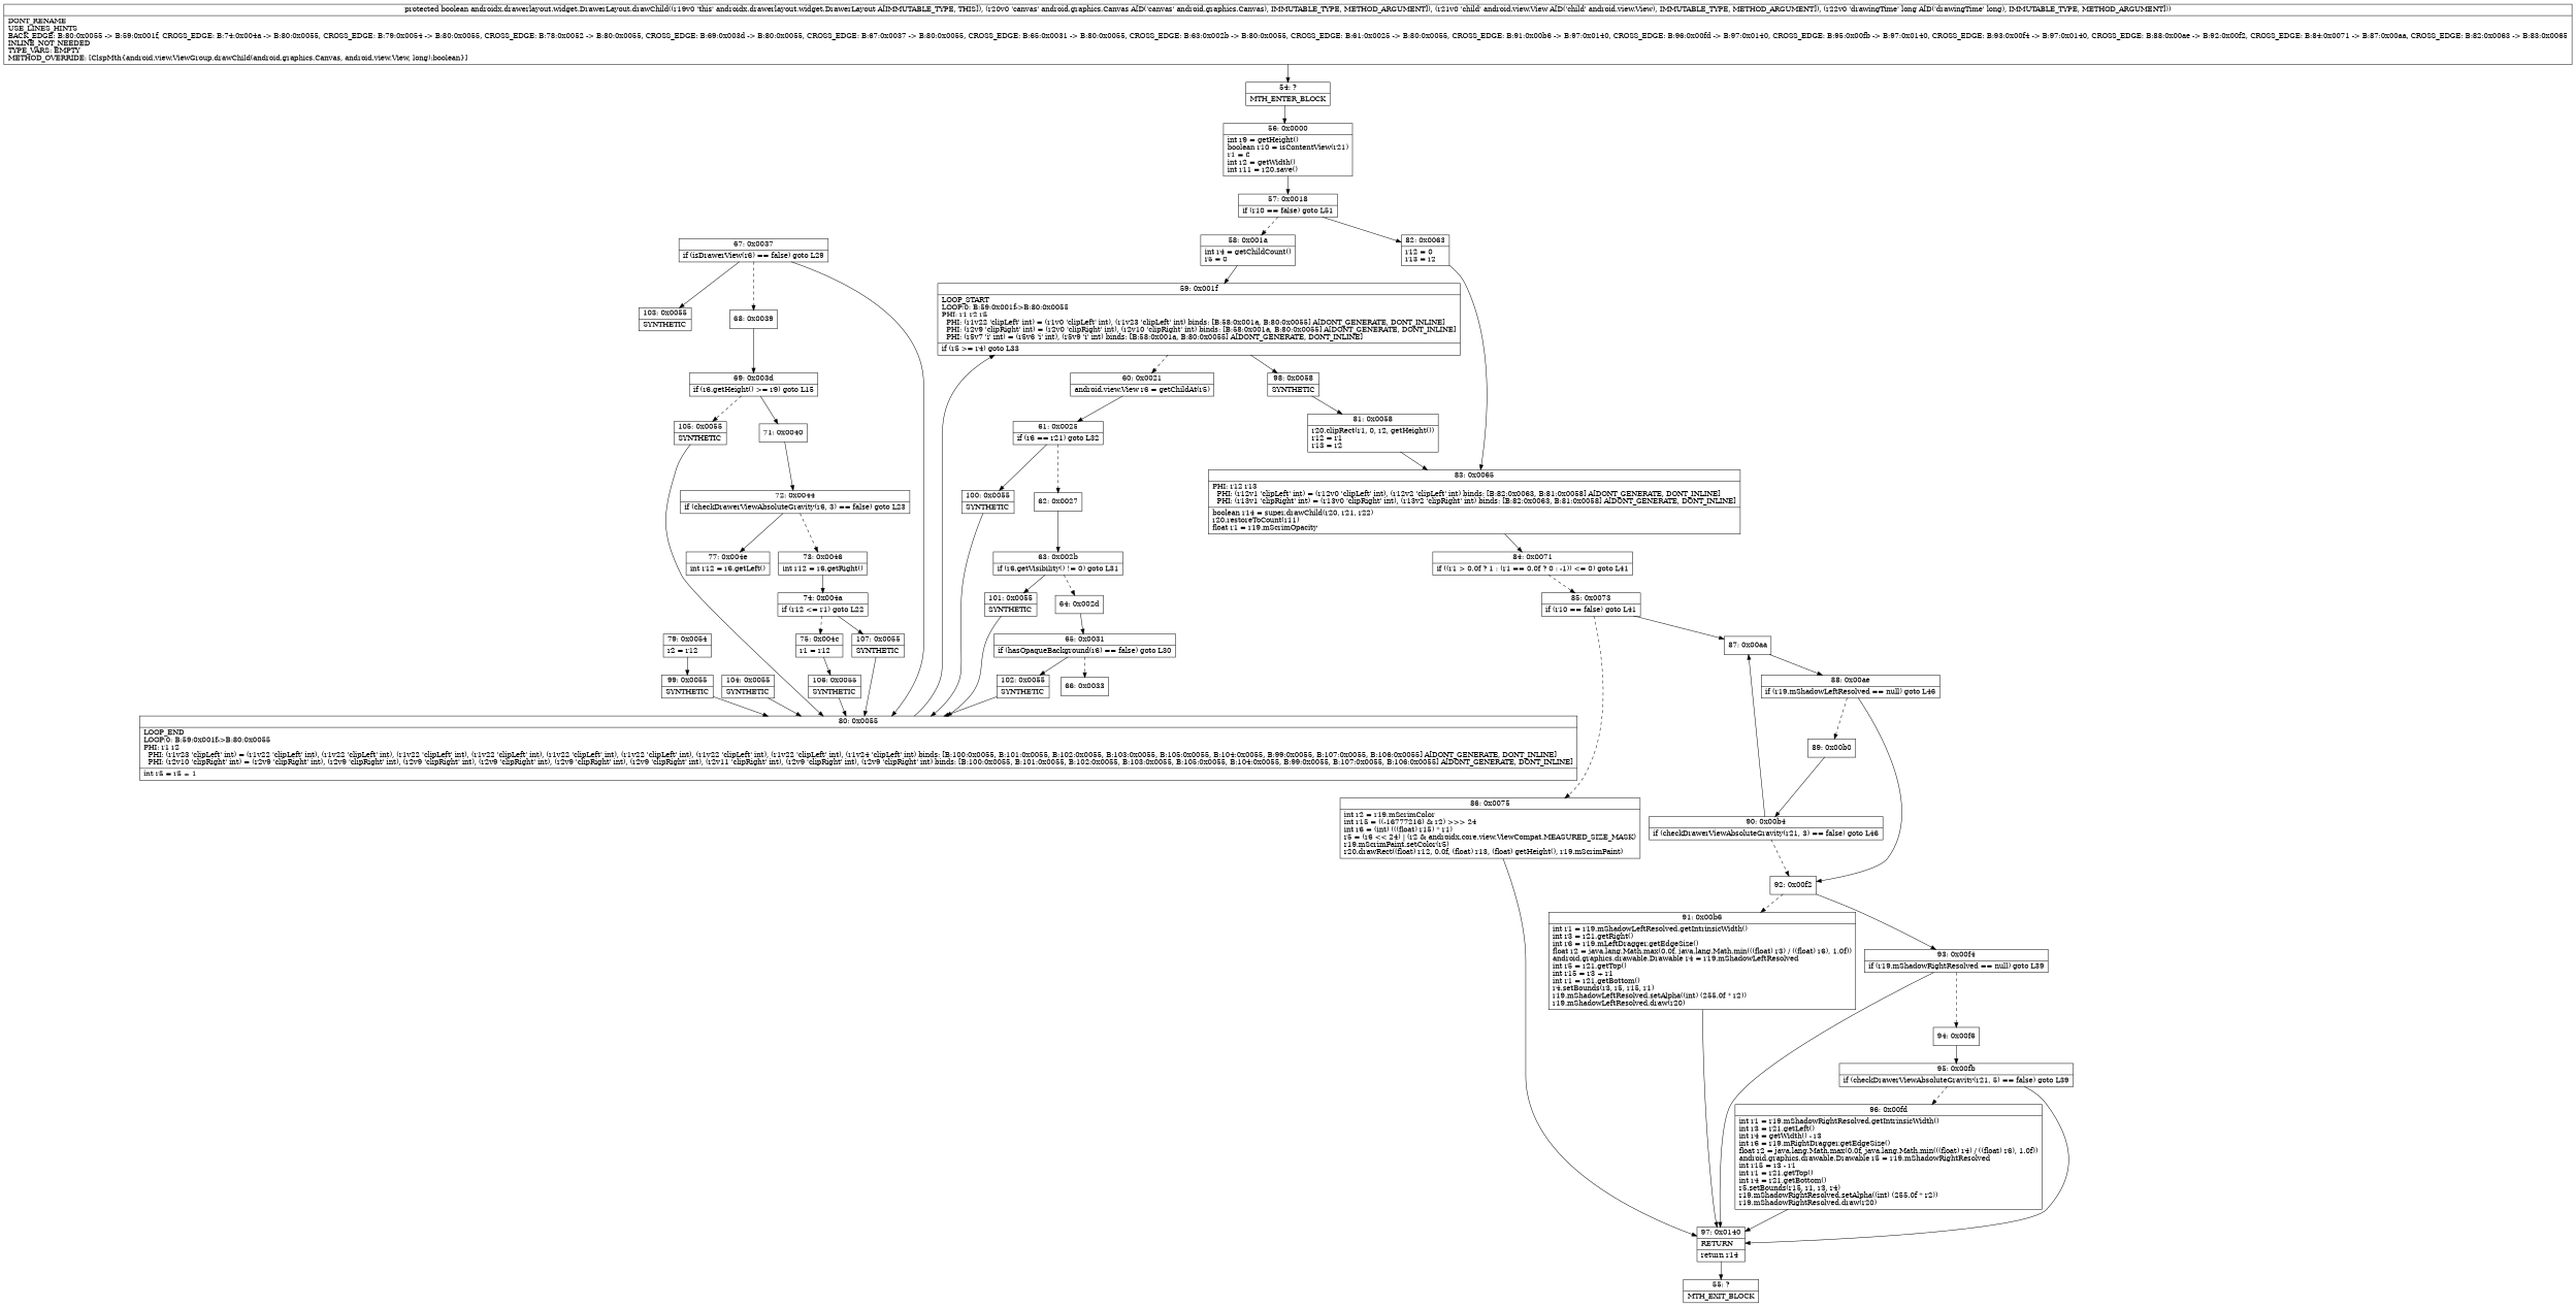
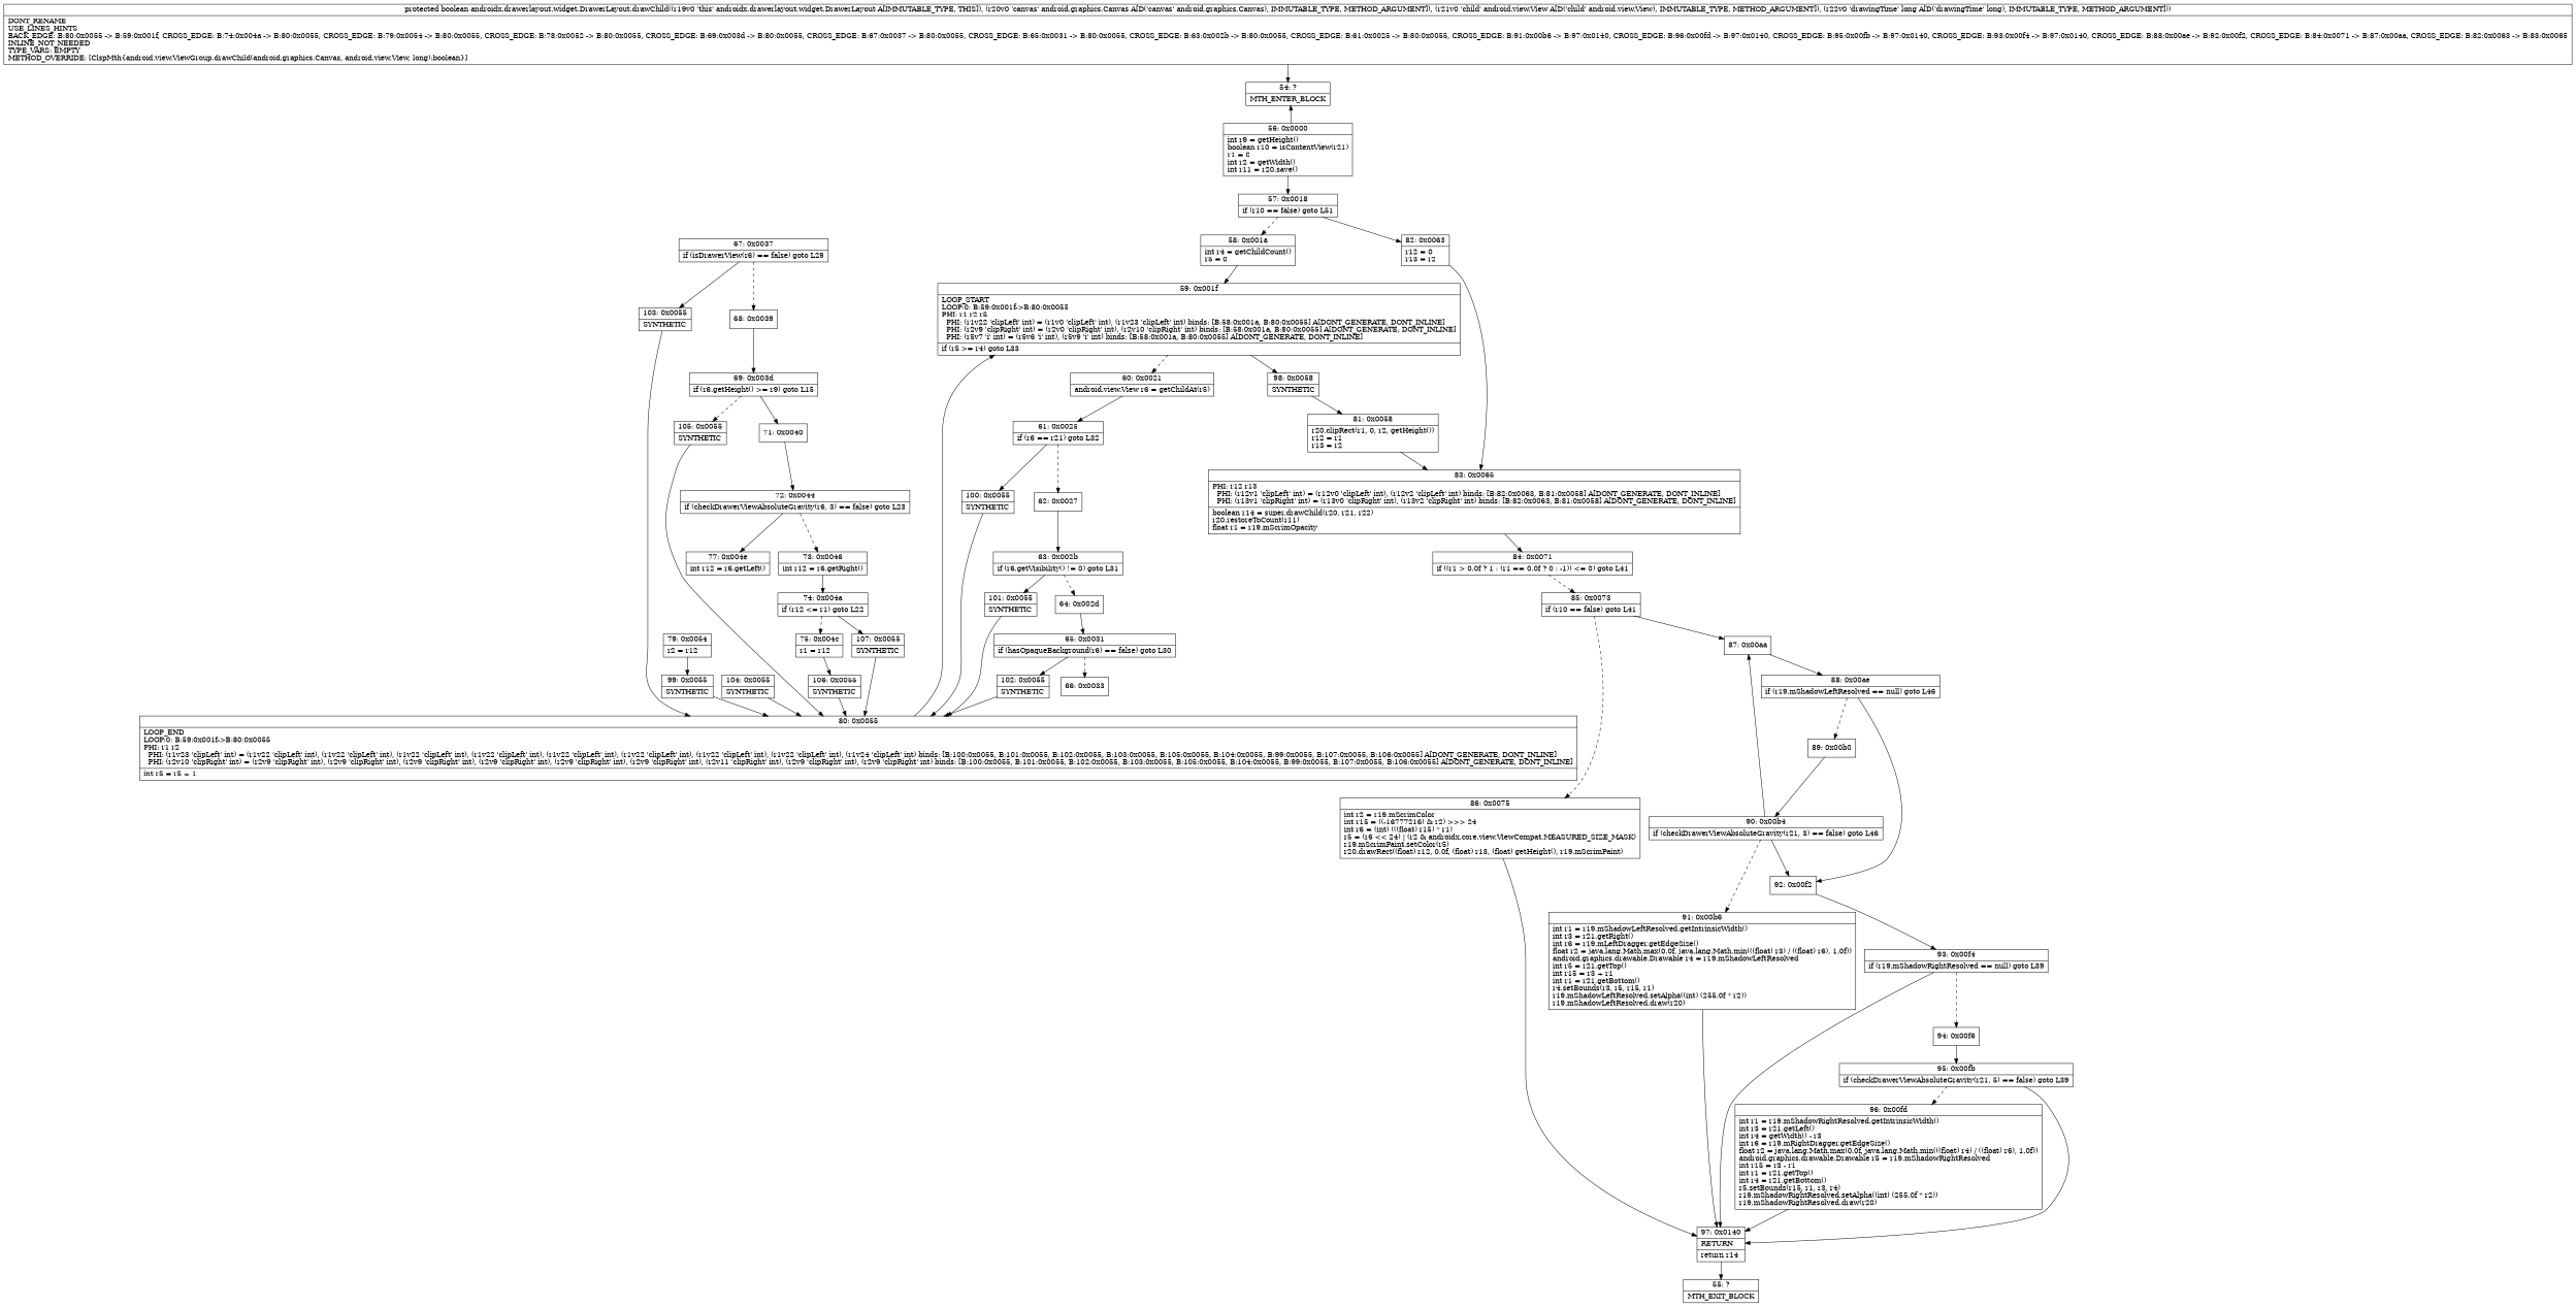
  digraph {
    node [shape=record]
    n1 [label="{54\:\ ?|MTH_ENTER_BLOCK\l}"]
    n2 [label="{56\:\ 0x0000|int r9 = getHeight()\lboolean r10 = isContentView(r21)\lr1 = 0\lint r2 = getWidth()\lint r11 = r20.save()\l}"]
    n3 [label="{57\:\ 0x0018|if (r10 == false) goto L51\l}"]
    n4 [label="{58\:\ 0x001a|int r4 = getChildCount()\lr5 = 0\l}"]
    n5 [label="{82\:\ 0x0063|r12 = 0\lr13 = r2\l}"]
    n6 [label="{59\:\ 0x001f|LOOP_START\lLOOP:0: B:59:0x001f\-\>B:80:0x0055\lPHI: r1 r2 r5 \l  PHI: (r1v22 'clipLeft' int) = (r1v0 'clipLeft' int), (r1v23 'clipLeft' int) binds: [B:58:0x001a, B:80:0x0055] A[DONT_GENERATE, DONT_INLINE]\l  PHI: (r2v9 'clipRight' int) = (r2v0 'clipRight' int), (r2v10 'clipRight' int) binds: [B:58:0x001a, B:80:0x0055] A[DONT_GENERATE, DONT_INLINE]\l  PHI: (r5v7 'i' int) = (r5v6 'i' int), (r5v9 'i' int) binds: [B:58:0x001a, B:80:0x0055] A[DONT_GENERATE, DONT_INLINE]\l|if (r5 \>= r4) goto L33\l}"]
    n7 [label="{83\:\ 0x0065|PHI: r12 r13 \l  PHI: (r12v1 'clipLeft' int) = (r12v0 'clipLeft' int), (r12v2 'clipLeft' int) binds: [B:82:0x0063, B:81:0x0058] A[DONT_GENERATE, DONT_INLINE]\l  PHI: (r13v1 'clipRight' int) = (r13v0 'clipRight' int), (r13v2 'clipRight' int) binds: [B:82:0x0063, B:81:0x0058] A[DONT_GENERATE, DONT_INLINE]\l|boolean r14 = super.drawChild(r20, r21, r22)\lr20.restoreToCount(r11)\lfloat r1 = r19.mScrimOpacity\l}"]
    n8 [label="{60\:\ 0x0021|android.view.View r6 = getChildAt(r5)\l}"]
    n9 [label="{98\:\ 0x0058|SYNTHETIC\l}"]
    n10 [label="{61\:\ 0x0025|if (r6 == r21) goto L32\l}"]
    n11 [label="{81\:\ 0x0058|r20.clipRect(r1, 0, r2, getHeight())\lr12 = r1\lr13 = r2\l}"]
    n12 [label="{62\:\ 0x0027}"]
    n13 [label="{100\:\ 0x0055|SYNTHETIC\l}"]
    n14 [label="{63\:\ 0x002b|if (r6.getVisibility() != 0) goto L31\l}"]
    n15 [label="{80\:\ 0x0055|LOOP_END\lLOOP:0: B:59:0x001f\-\>B:80:0x0055\lPHI: r1 r2 \l  PHI: (r1v23 'clipLeft' int) = (r1v22 'clipLeft' int), (r1v22 'clipLeft' int), (r1v22 'clipLeft' int), (r1v22 'clipLeft' int), (r1v22 'clipLeft' int), (r1v22 'clipLeft' int), (r1v22 'clipLeft' int), (r1v22 'clipLeft' int), (r1v24 'clipLeft' int) binds: [B:100:0x0055, B:101:0x0055, B:102:0x0055, B:103:0x0055, B:105:0x0055, B:104:0x0055, B:99:0x0055, B:107:0x0055, B:106:0x0055] A[DONT_GENERATE, DONT_INLINE]\l  PHI: (r2v10 'clipRight' int) = (r2v9 'clipRight' int), (r2v9 'clipRight' int), (r2v9 'clipRight' int), (r2v9 'clipRight' int), (r2v9 'clipRight' int), (r2v9 'clipRight' int), (r2v11 'clipRight' int), (r2v9 'clipRight' int), (r2v9 'clipRight' int) binds: [B:100:0x0055, B:101:0x0055, B:102:0x0055, B:103:0x0055, B:105:0x0055, B:104:0x0055, B:99:0x0055, B:107:0x0055, B:106:0x0055] A[DONT_GENERATE, DONT_INLINE]\l|int r5 = r5 + 1\l}"]
    n16 [label="{64\:\ 0x002d}"]
    n17 [label="{101\:\ 0x0055|SYNTHETIC\l}"]
    n18 [label="{65\:\ 0x0031|if (hasOpaqueBackground(r6) == false) goto L30\l}"]
    n19 [label="{66\:\ 0x0033}"]
    n20 [label="{102\:\ 0x0055|SYNTHETIC\l}"]
    n21 [label="{67\:\ 0x0037|if (isDrawerView(r6) == false) goto L29\l}"]
    n22 [label="{68\:\ 0x0039}"]
    n23 [label="{103\:\ 0x0055|SYNTHETIC\l}"]
    n24 [label="{69\:\ 0x003d|if (r6.getHeight() \>= r9) goto L15\l}"]
    n25 [label="{71\:\ 0x0040}"]
    n26 [label="{105\:\ 0x0055|SYNTHETIC\l}"]
    n27 [label="{72\:\ 0x0044|if (checkDrawerViewAbsoluteGravity(r6, 3) == false) goto L23\l}"]
    n28 [label="{73\:\ 0x0046|int r12 = r6.getRight()\l}"]
    n29 [label="{77\:\ 0x004e|int r12 = r6.getLeft()\l}"]
    n30 [label="{74\:\ 0x004a|if (r12 \<= r1) goto L22\l}"]
    n31 [label="{75\:\ 0x004c|r1 = r12\l}"]
    n32 [label="{107\:\ 0x0055|SYNTHETIC\l}"]
    n33 [label="{106\:\ 0x0055|SYNTHETIC\l}"]
    n34 [label="{79\:\ 0x0054|r2 = r12\l}"]
    n35 [label="{99\:\ 0x0055|SYNTHETIC\l}"]
    n36 [label="{104\:\ 0x0055|SYNTHETIC\l}"]
    n37 [label="{84\:\ 0x0071|if ((r1 \> 0.0f ? 1 : (r1 == 0.0f ? 0 : \-1)) \<= 0) goto L41\l}"]
    n38 [label="{85\:\ 0x0073|if (r10 == false) goto L41\l}"]
    n39 [label="{87\:\ 0x00aa}"]
    n40 [label="{86\:\ 0x0075|int r2 = r19.mScrimColor\lint r15 = ((\-16777216) & r2) \>\>\> 24\lint r6 = (int) (((float) r15) * r1)\lr5 = (r6 \<\< 24) \| (r2 & androidx.core.view.ViewCompat.MEASURED_SIZE_MASK)\lr19.mScrimPaint.setColor(r5)\lr20.drawRect((float) r12, 0.0f, (float) r13, (float) getHeight(), r19.mScrimPaint)\l}"]
    n41 [label="{88\:\ 0x00ae|if (r19.mShadowLeftResolved == null) goto L46\l}"]
    n42 [label="{97\:\ 0x0140|RETURN\l|return r14\l}"]
    n43 [label="{55\:\ ?|MTH_EXIT_BLOCK\l}"]
    n44 [label="{89\:\ 0x00b0}"]
    n45 [label="{92\:\ 0x00f2}"]
    n46 [label="{90\:\ 0x00b4|if (checkDrawerViewAbsoluteGravity(r21, 3) == false) goto L46\l}"]
    n47 [label="{93\:\ 0x00f4|if (r19.mShadowRightResolved == null) goto L39\l}"]
    n48 [label="{91\:\ 0x00b6|int r1 = r19.mShadowLeftResolved.getIntrinsicWidth()\lint r3 = r21.getRight()\lint r6 = r19.mLeftDragger.getEdgeSize()\lfloat r2 = java.lang.Math.max(0.0f, java.lang.Math.min(((float) r3) \/ ((float) r6), 1.0f))\landroid.graphics.drawable.Drawable r4 = r19.mShadowLeftResolved\lint r5 = r21.getTop()\lint r15 = r3 + r1\lint r1 = r21.getBottom()\lr4.setBounds(r3, r5, r15, r1)\lr19.mShadowLeftResolved.setAlpha((int) (255.0f * r2))\lr19.mShadowLeftResolved.draw(r20)\l}"]
    n49 [label="{94\:\ 0x00f6}"]
    n50 [label="{95\:\ 0x00fb|if (checkDrawerViewAbsoluteGravity(r21, 5) == false) goto L39\l}"]
    n51 [label="{96\:\ 0x00fd|int r1 = r19.mShadowRightResolved.getIntrinsicWidth()\lint r3 = r21.getLeft()\lint r4 = getWidth() \- r3\lint r6 = r19.mRightDragger.getEdgeSize()\lfloat r2 = java.lang.Math.max(0.0f, java.lang.Math.min(((float) r4) \/ ((float) r6), 1.0f))\landroid.graphics.drawable.Drawable r5 = r19.mShadowRightResolved\lint r15 = r3 \- r1\lint r1 = r21.getTop()\lint r4 = r21.getBottom()\lr5.setBounds(r15, r1, r3, r4)\lr19.mShadowRightResolved.setAlpha((int) (255.0f * r2))\lr19.mShadowRightResolved.draw(r20)\l}"]
    n52 [label="{protected boolean androidx.drawerlayout.widget.DrawerLayout.drawChild((r19v0 'this' androidx.drawerlayout.widget.DrawerLayout A[IMMUTABLE_TYPE, THIS]), (r20v0 'canvas' android.graphics.Canvas A[D('canvas' android.graphics.Canvas), IMMUTABLE_TYPE, METHOD_ARGUMENT]), (r21v0 'child' android.view.View A[D('child' android.view.View), IMMUTABLE_TYPE, METHOD_ARGUMENT]), (r22v0 'drawingTime' long A[D('drawingTime' long), IMMUTABLE_TYPE, METHOD_ARGUMENT]))  | DONT_RENAME\lUSE_LINES_HINTS\lBACK_EDGE: B:80:0x0055 \-\> B:59:0x001f, CROSS_EDGE: B:74:0x004a \-\> B:80:0x0055, CROSS_EDGE: B:79:0x0054 \-\> B:80:0x0055, CROSS_EDGE: B:78:0x0052 \-\> B:80:0x0055, CROSS_EDGE: B:69:0x003d \-\> B:80:0x0055, CROSS_EDGE: B:67:0x0037 \-\> B:80:0x0055, CROSS_EDGE: B:65:0x0031 \-\> B:80:0x0055, CROSS_EDGE: B:63:0x002b \-\> B:80:0x0055, CROSS_EDGE: B:61:0x0025 \-\> B:80:0x0055, CROSS_EDGE: B:91:0x00b6 \-\> B:97:0x0140, CROSS_EDGE: B:96:0x00fd \-\> B:97:0x0140, CROSS_EDGE: B:95:0x00fb \-\> B:97:0x0140, CROSS_EDGE: B:93:0x00f4 \-\> B:97:0x0140, CROSS_EDGE: B:88:0x00ae \-\> B:92:0x00f2, CROSS_EDGE: B:84:0x0071 \-\> B:87:0x00aa, CROSS_EDGE: B:82:0x0063 \-\> B:83:0x0065\lINLINE_NOT_NEEDED\lTYPE_VARS: EMPTY\lMETHOD_OVERRIDE: [ClspMth\{android.view.ViewGroup.drawChild(android.graphics.Canvas, android.view.View, long):boolean\}]\l}"]
-   n1 -> n2
+   n2 -> n1
    n2 -> n3
    n3 -> n4 [style=dashed]
    n3 -> n5
    n4 -> n6
    n5 -> n7
    n6 -> n8 [style=dashed]
    n6 -> n9
    n7 -> n37
    n8 -> n10
    n9 -> n11
    n10 -> n12 [style=dashed]
    n10 -> n13
    n11 -> n7
    n12 -> n14
    n13 -> n15
    n14 -> n16 [style=dashed]
    n14 -> n17
    n15 -> n6
    n16 -> n18
    n17 -> n15
    n18 -> n19 [style=dashed]
    n18 -> n20
    n20 -> n15
    n21 -> n22 [style=dashed]
    n21 -> n23
    n22 -> n24
-   n21 -> n15
+   n23 -> n15
    n24 -> n25
    n24 -> n26 [style=dashed]
    n25 -> n27
    n26 -> n15
    n27 -> n28 [style=dashed]
    n27 -> n29
    n28 -> n30
    n30 -> n31 [style=dashed]
    n30 -> n32
    n31 -> n33
    n32 -> n15
    n33 -> n15
    n34 -> n35
    n35 -> n15
    n36 -> n15
    n37 -> n38 [style=dashed]
    n38 -> n39
    n38 -> n40 [style=dashed]
    n39 -> n41
    n40 -> n42
    n41 -> n44 [style=dashed]
    n41 -> n45
    n42 -> n43
    n44 -> n46
    n45 -> n47
    n46 -> n39
-   n46 -> n45 [style=dashed]
-   n45 -> n48 [style=dashed]
+   n46 -> n45
+   n46 -> n48 [style=dashed]
    n47 -> n42
    n47 -> n49 [style=dashed]
    n48 -> n42
    n49 -> n50
    n50 -> n42
    n50 -> n51 [style=dashed]
    n51 -> n42
    n52 -> n1
  }
